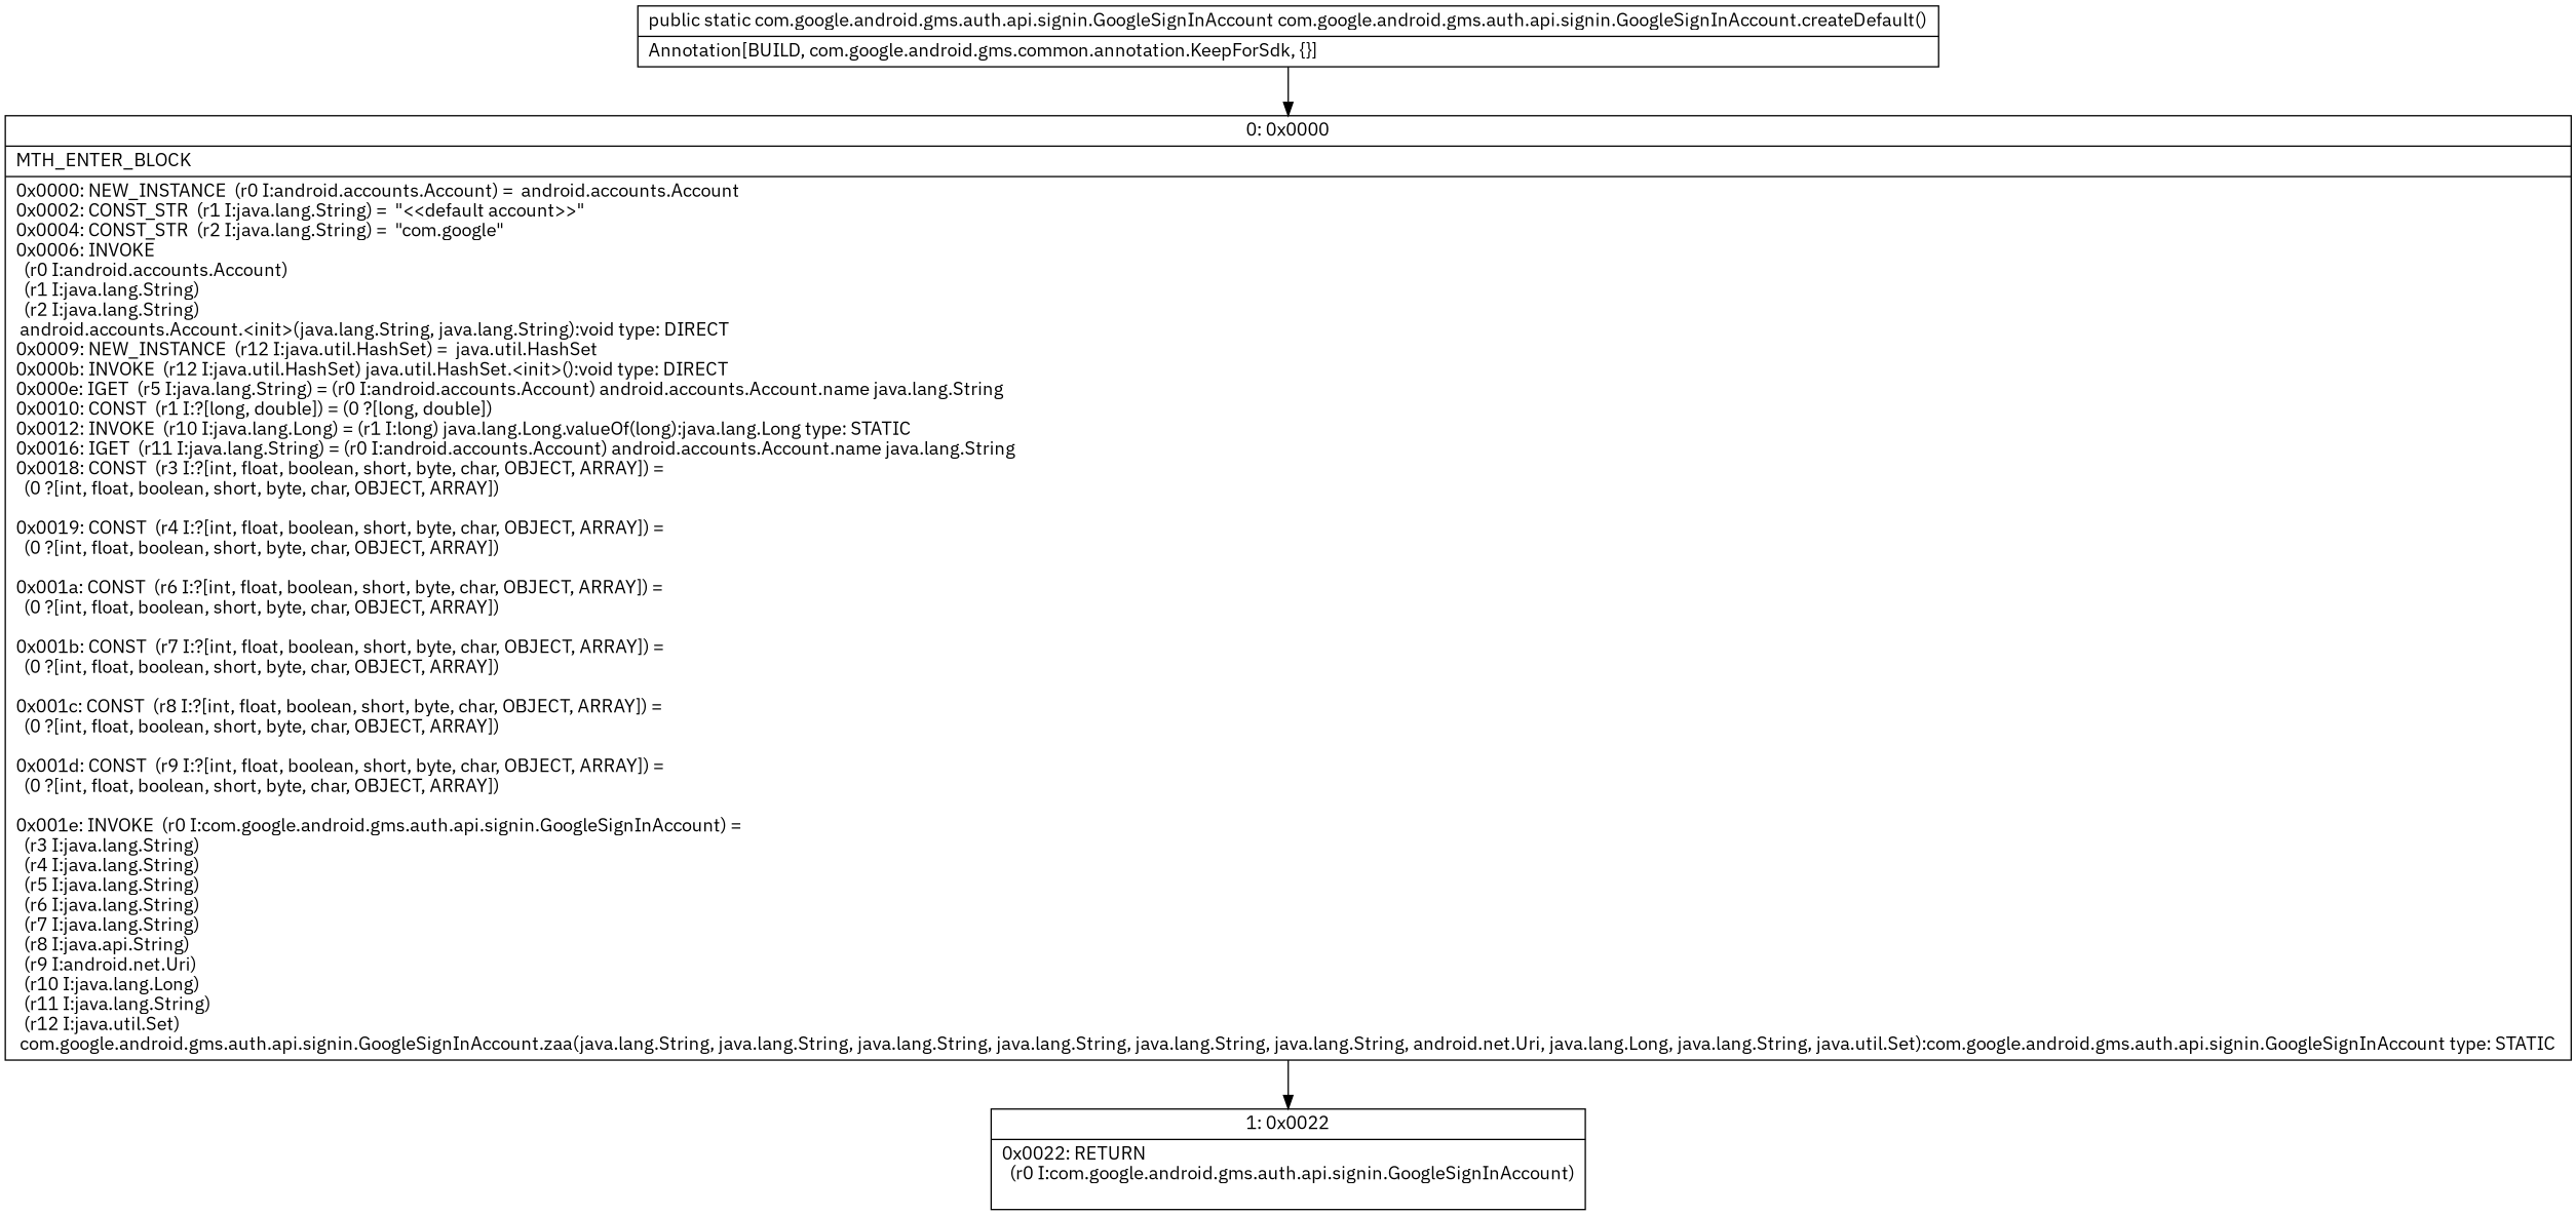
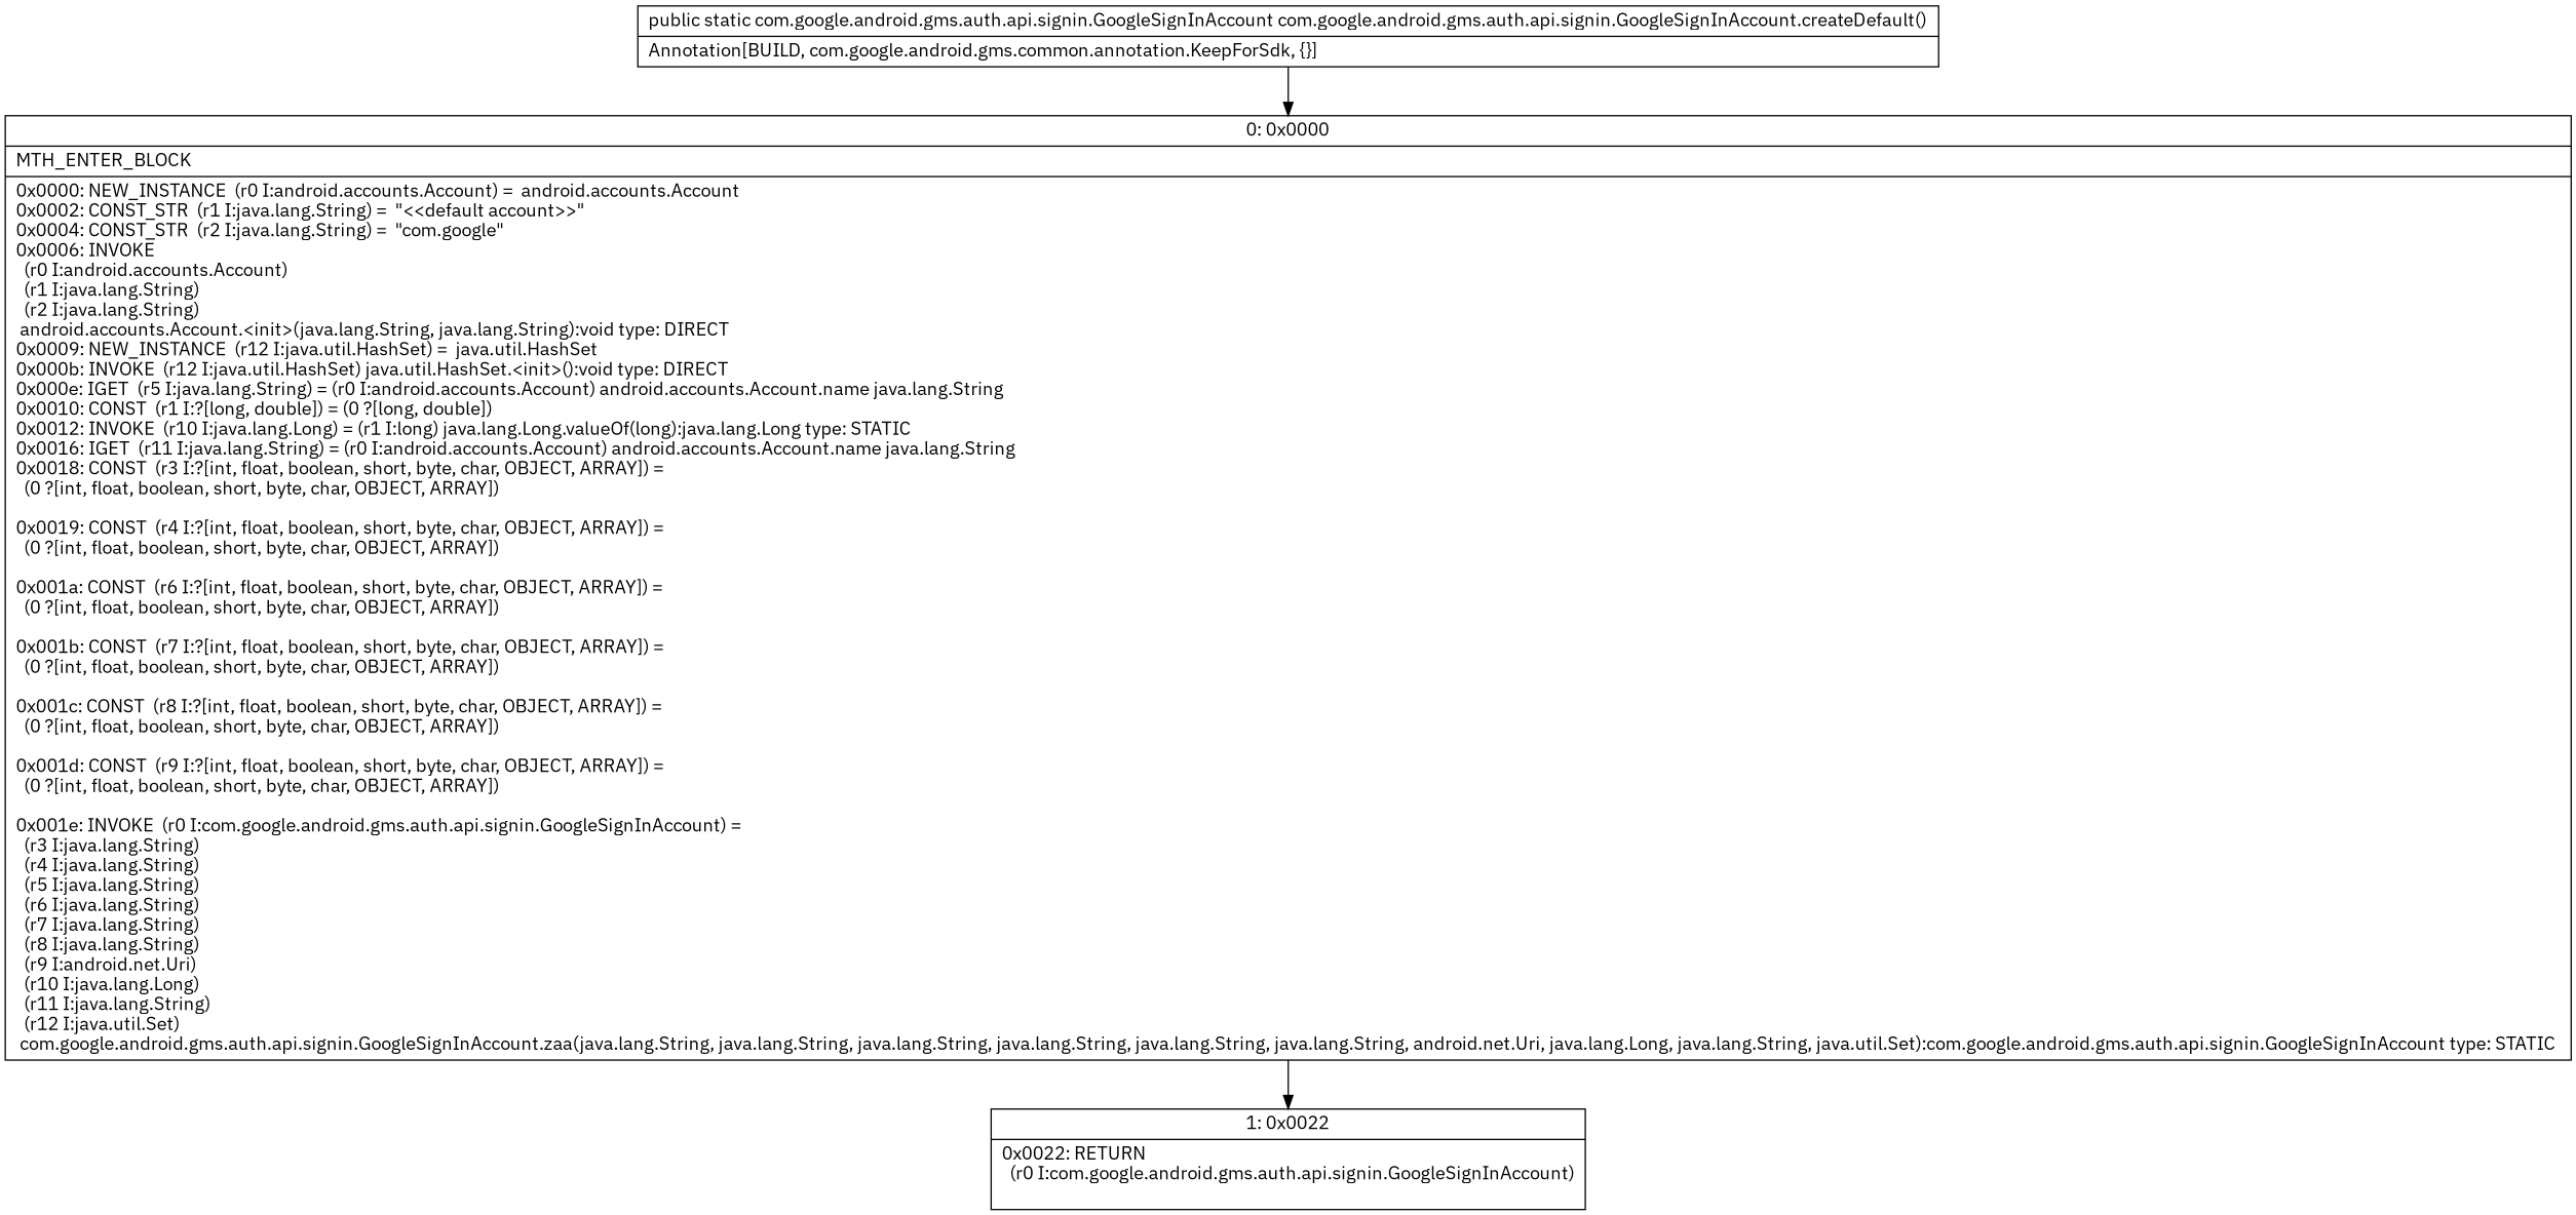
  digraph {
    fontname="IBM Plex Sans"
    node [shape=record fontname="IBM Plex Sans"]
    edge [fontname="IBM Plex Sans"]
-   n1 [label="{0\:\ 0x0000|MTH_ENTER_BLOCK\l|0x0000: NEW_INSTANCE  (r0 I:android.accounts.Account) =  android.accounts.Account \l0x0002: CONST_STR  (r1 I:java.lang.String) =  \"\<\<default account\>\>\" \l0x0004: CONST_STR  (r2 I:java.lang.String) =  \"com.google\" \l0x0006: INVOKE  \l  (r0 I:android.accounts.Account)\l  (r1 I:java.lang.String)\l  (r2 I:java.lang.String)\l android.accounts.Account.\<init\>(java.lang.String, java.lang.String):void type: DIRECT \l0x0009: NEW_INSTANCE  (r12 I:java.util.HashSet) =  java.util.HashSet \l0x000b: INVOKE  (r12 I:java.util.HashSet) java.util.HashSet.\<init\>():void type: DIRECT \l0x000e: IGET  (r5 I:java.lang.String) = (r0 I:android.accounts.Account) android.accounts.Account.name java.lang.String \l0x0010: CONST  (r1 I:?[long, double]) = (0 ?[long, double]) \l0x0012: INVOKE  (r10 I:java.lang.Long) = (r1 I:long) java.lang.Long.valueOf(long):java.lang.Long type: STATIC \l0x0016: IGET  (r11 I:java.lang.String) = (r0 I:android.accounts.Account) android.accounts.Account.name java.lang.String \l0x0018: CONST  (r3 I:?[int, float, boolean, short, byte, char, OBJECT, ARRAY]) = \l  (0 ?[int, float, boolean, short, byte, char, OBJECT, ARRAY])\l \l0x0019: CONST  (r4 I:?[int, float, boolean, short, byte, char, OBJECT, ARRAY]) = \l  (0 ?[int, float, boolean, short, byte, char, OBJECT, ARRAY])\l \l0x001a: CONST  (r6 I:?[int, float, boolean, short, byte, char, OBJECT, ARRAY]) = \l  (0 ?[int, float, boolean, short, byte, char, OBJECT, ARRAY])\l \l0x001b: CONST  (r7 I:?[int, float, boolean, short, byte, char, OBJECT, ARRAY]) = \l  (0 ?[int, float, boolean, short, byte, char, OBJECT, ARRAY])\l \l0x001c: CONST  (r8 I:?[int, float, boolean, short, byte, char, OBJECT, ARRAY]) = \l  (0 ?[int, float, boolean, short, byte, char, OBJECT, ARRAY])\l \l0x001d: CONST  (r9 I:?[int, float, boolean, short, byte, char, OBJECT, ARRAY]) = \l  (0 ?[int, float, boolean, short, byte, char, OBJECT, ARRAY])\l \l0x001e: INVOKE  (r0 I:com.google.android.gms.auth.api.signin.GoogleSignInAccount) = \l  (r3 I:java.lang.String)\l  (r4 I:java.lang.String)\l  (r5 I:java.lang.String)\l  (r6 I:java.lang.String)\l  (r7 I:java.lang.String)\l  (r8 I:java.api.String)\l  (r9 I:android.net.Uri)\l  (r10 I:java.lang.Long)\l  (r11 I:java.lang.String)\l  (r12 I:java.util.Set)\l com.google.android.gms.auth.api.signin.GoogleSignInAccount.zaa(java.lang.String, java.lang.String, java.lang.String, java.lang.String, java.lang.String, java.lang.String, android.net.Uri, java.lang.Long, java.lang.String, java.util.Set):com.google.android.gms.auth.api.signin.GoogleSignInAccount type: STATIC \l}"]
+   n1 [label="{0\:\ 0x0000|MTH_ENTER_BLOCK\l|0x0000: NEW_INSTANCE  (r0 I:android.accounts.Account) =  android.accounts.Account \l0x0002: CONST_STR  (r1 I:java.lang.String) =  \"\<\<default account\>\>\" \l0x0004: CONST_STR  (r2 I:java.lang.String) =  \"com.google\" \l0x0006: INVOKE  \l  (r0 I:android.accounts.Account)\l  (r1 I:java.lang.String)\l  (r2 I:java.lang.String)\l android.accounts.Account.\<init\>(java.lang.String, java.lang.String):void type: DIRECT \l0x0009: NEW_INSTANCE  (r12 I:java.util.HashSet) =  java.util.HashSet \l0x000b: INVOKE  (r12 I:java.util.HashSet) java.util.HashSet.\<init\>():void type: DIRECT \l0x000e: IGET  (r5 I:java.lang.String) = (r0 I:android.accounts.Account) android.accounts.Account.name java.lang.String \l0x0010: CONST  (r1 I:?[long, double]) = (0 ?[long, double]) \l0x0012: INVOKE  (r10 I:java.lang.Long) = (r1 I:long) java.lang.Long.valueOf(long):java.lang.Long type: STATIC \l0x0016: IGET  (r11 I:java.lang.String) = (r0 I:android.accounts.Account) android.accounts.Account.name java.lang.String \l0x0018: CONST  (r3 I:?[int, float, boolean, short, byte, char, OBJECT, ARRAY]) = \l  (0 ?[int, float, boolean, short, byte, char, OBJECT, ARRAY])\l \l0x0019: CONST  (r4 I:?[int, float, boolean, short, byte, char, OBJECT, ARRAY]) = \l  (0 ?[int, float, boolean, short, byte, char, OBJECT, ARRAY])\l \l0x001a: CONST  (r6 I:?[int, float, boolean, short, byte, char, OBJECT, ARRAY]) = \l  (0 ?[int, float, boolean, short, byte, char, OBJECT, ARRAY])\l \l0x001b: CONST  (r7 I:?[int, float, boolean, short, byte, char, OBJECT, ARRAY]) = \l  (0 ?[int, float, boolean, short, byte, char, OBJECT, ARRAY])\l \l0x001c: CONST  (r8 I:?[int, float, boolean, short, byte, char, OBJECT, ARRAY]) = \l  (0 ?[int, float, boolean, short, byte, char, OBJECT, ARRAY])\l \l0x001d: CONST  (r9 I:?[int, float, boolean, short, byte, char, OBJECT, ARRAY]) = \l  (0 ?[int, float, boolean, short, byte, char, OBJECT, ARRAY])\l \l0x001e: INVOKE  (r0 I:com.google.android.gms.auth.api.signin.GoogleSignInAccount) = \l  (r3 I:java.lang.String)\l  (r4 I:java.lang.String)\l  (r5 I:java.lang.String)\l  (r6 I:java.lang.String)\l  (r7 I:java.lang.String)\l  (r8 I:java.lang.String)\l  (r9 I:android.net.Uri)\l  (r10 I:java.lang.Long)\l  (r11 I:java.lang.String)\l  (r12 I:java.util.Set)\l com.google.android.gms.auth.api.signin.GoogleSignInAccount.zaa(java.lang.String, java.lang.String, java.lang.String, java.lang.String, java.lang.String, java.lang.String, android.net.Uri, java.lang.Long, java.lang.String, java.util.Set):com.google.android.gms.auth.api.signin.GoogleSignInAccount type: STATIC \l}"]
    n2 [label="{1\:\ 0x0022|0x0022: RETURN  \l  (r0 I:com.google.android.gms.auth.api.signin.GoogleSignInAccount)\l \l}"]
    n3 [label="{public static com.google.android.gms.auth.api.signin.GoogleSignInAccount com.google.android.gms.auth.api.signin.GoogleSignInAccount.createDefault()  | Annotation[BUILD, com.google.android.gms.common.annotation.KeepForSdk, \{\}]\l}"]
    n1 -> n2
    n3 -> n1
  }
